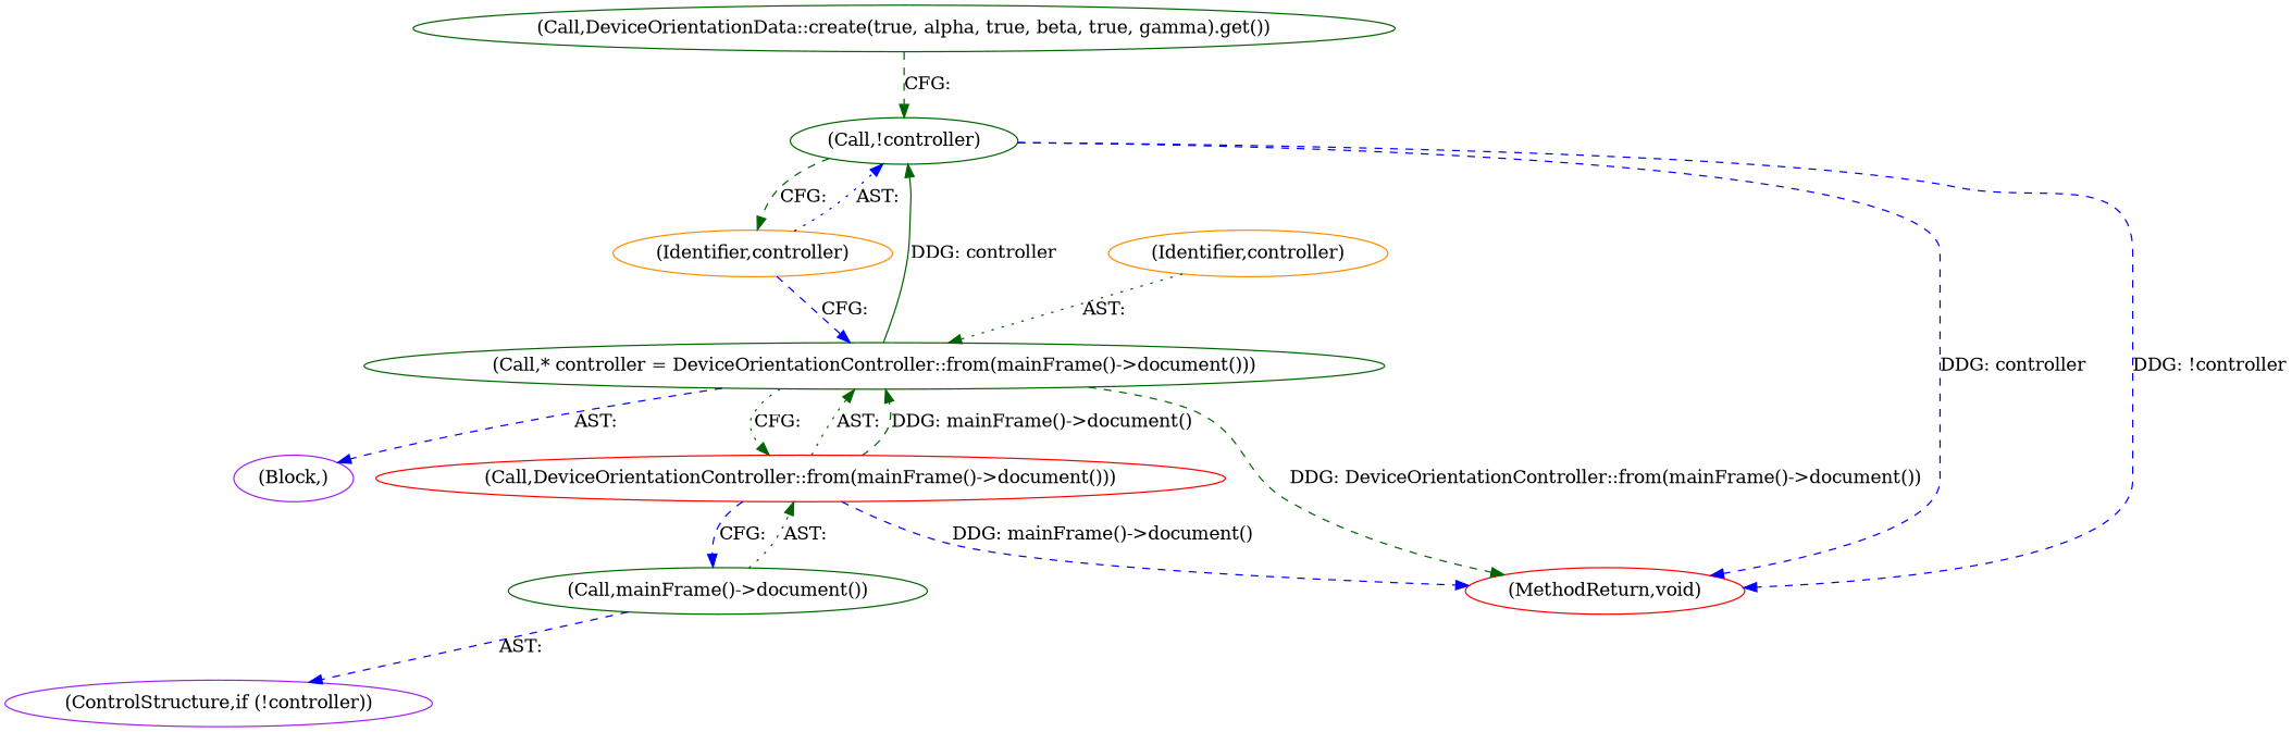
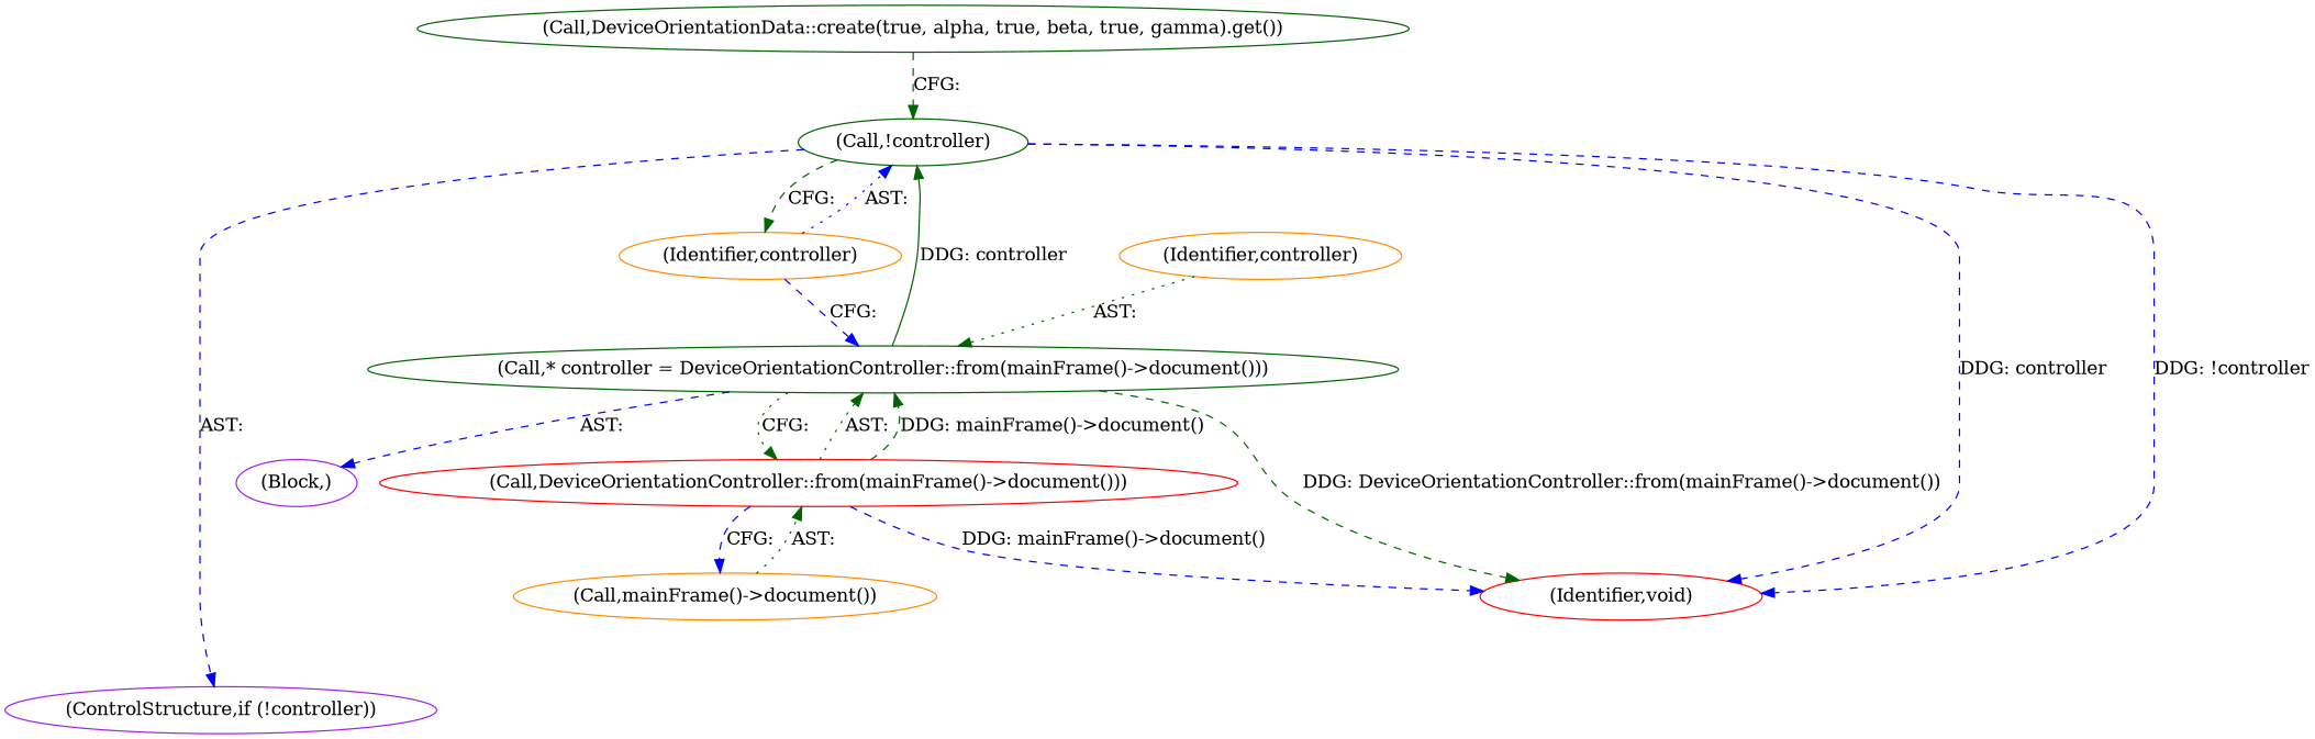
  digraph {
    node [color=darkgreen]
    edge [color=darkgreen style=dashed]
    n1 [label="(Call,!controller)"]
    n2 [color=purple label="(ControlStructure,if (!controller))"]
    n3 [color=darkorange label="(Identifier,controller)"]
-   n4 [color=red label="(MethodReturn,void)"]
+   n4 [color=red label="(Identifier,void)"]
    n5 [label="(Call,* controller = DeviceOrientationController::from(mainFrame()->document()))"]
    n6 [color=red label="(Call,DeviceOrientationController::from(mainFrame()->document()))"]
    n7 [color=purple label="(Block,)"]
-   n8 [label="(Call,mainFrame()->document())"]
+   n8 [color=darkorange label="(Call,mainFrame()->document())"]
    n9 [color=darkorange label="(Identifier,controller)"]
    n10 [label="(Call,DeviceOrientationData::create(true, alpha, true, beta, true, gamma).get())"]
-   n8 -> n2 [color=blue label="AST: "]
+   n1 -> n2 [color=blue label="AST: "]
    n1 -> n3 [label="CFG: "]
    n1 -> n4 [color=blue label="DDG: !controller"]
    n1 -> n4 [color=blue label="DDG: controller"]
    n3 -> n1 [color=blue label="AST: " style=dotted]
    n3 -> n5 [color=blue label="CFG: "]
    n5 -> n1 [label="DDG: controller" style=solid]
    n5 -> n4 [label="DDG: DeviceOrientationController::from(mainFrame()->document())"]
    n5 -> n6 [label="CFG: " style=dotted]
    n5 -> n7 [color=blue label="AST: "]
    n6 -> n4 [color=blue label="DDG: mainFrame()->document()"]
    n6 -> n5 [label="AST: " style=dotted]
    n6 -> n5 [label="DDG: mainFrame()->document()"]
    n6 -> n8 [color=blue label="CFG: "]
    n8 -> n6 [label="AST: " style=dotted]
    n9 -> n5 [label="AST: " style=dotted]
    n10 -> n1 [label="CFG: "]
  }
